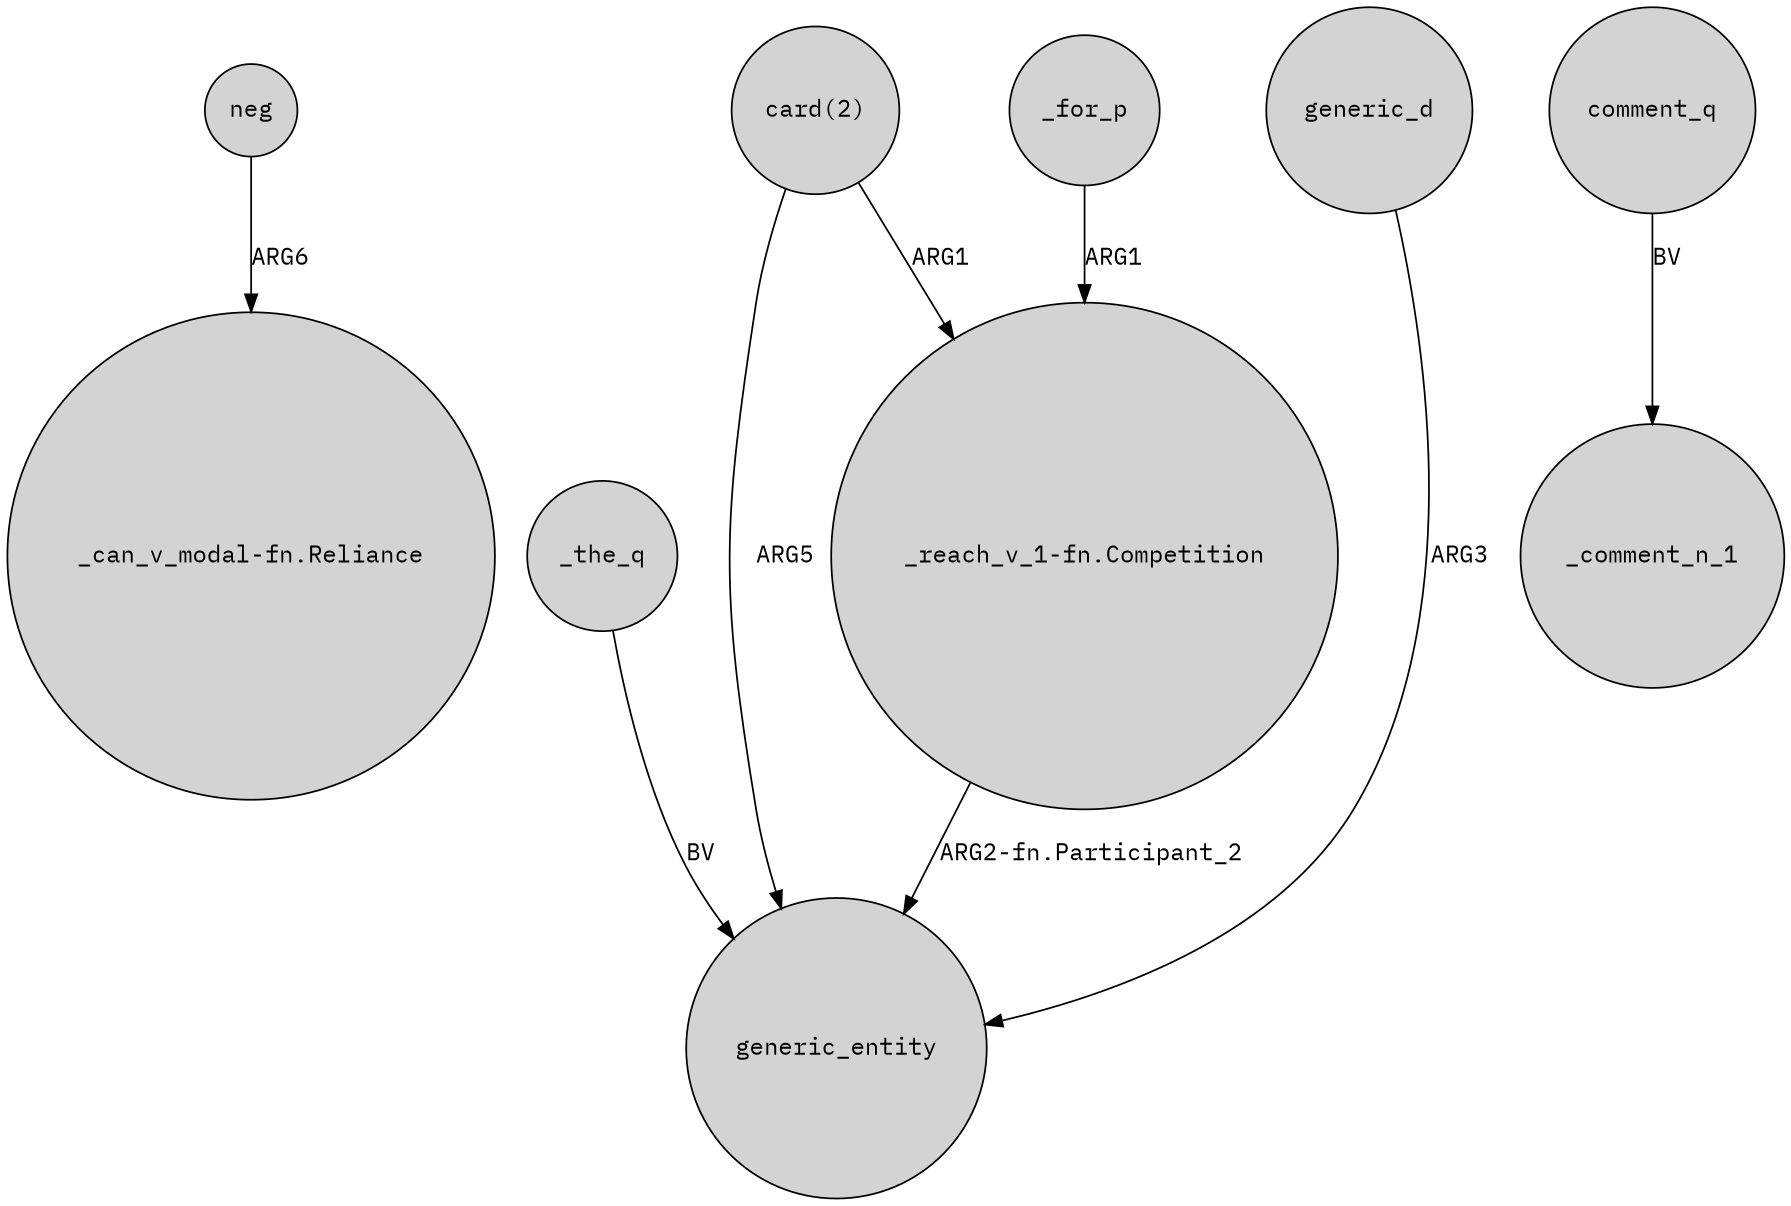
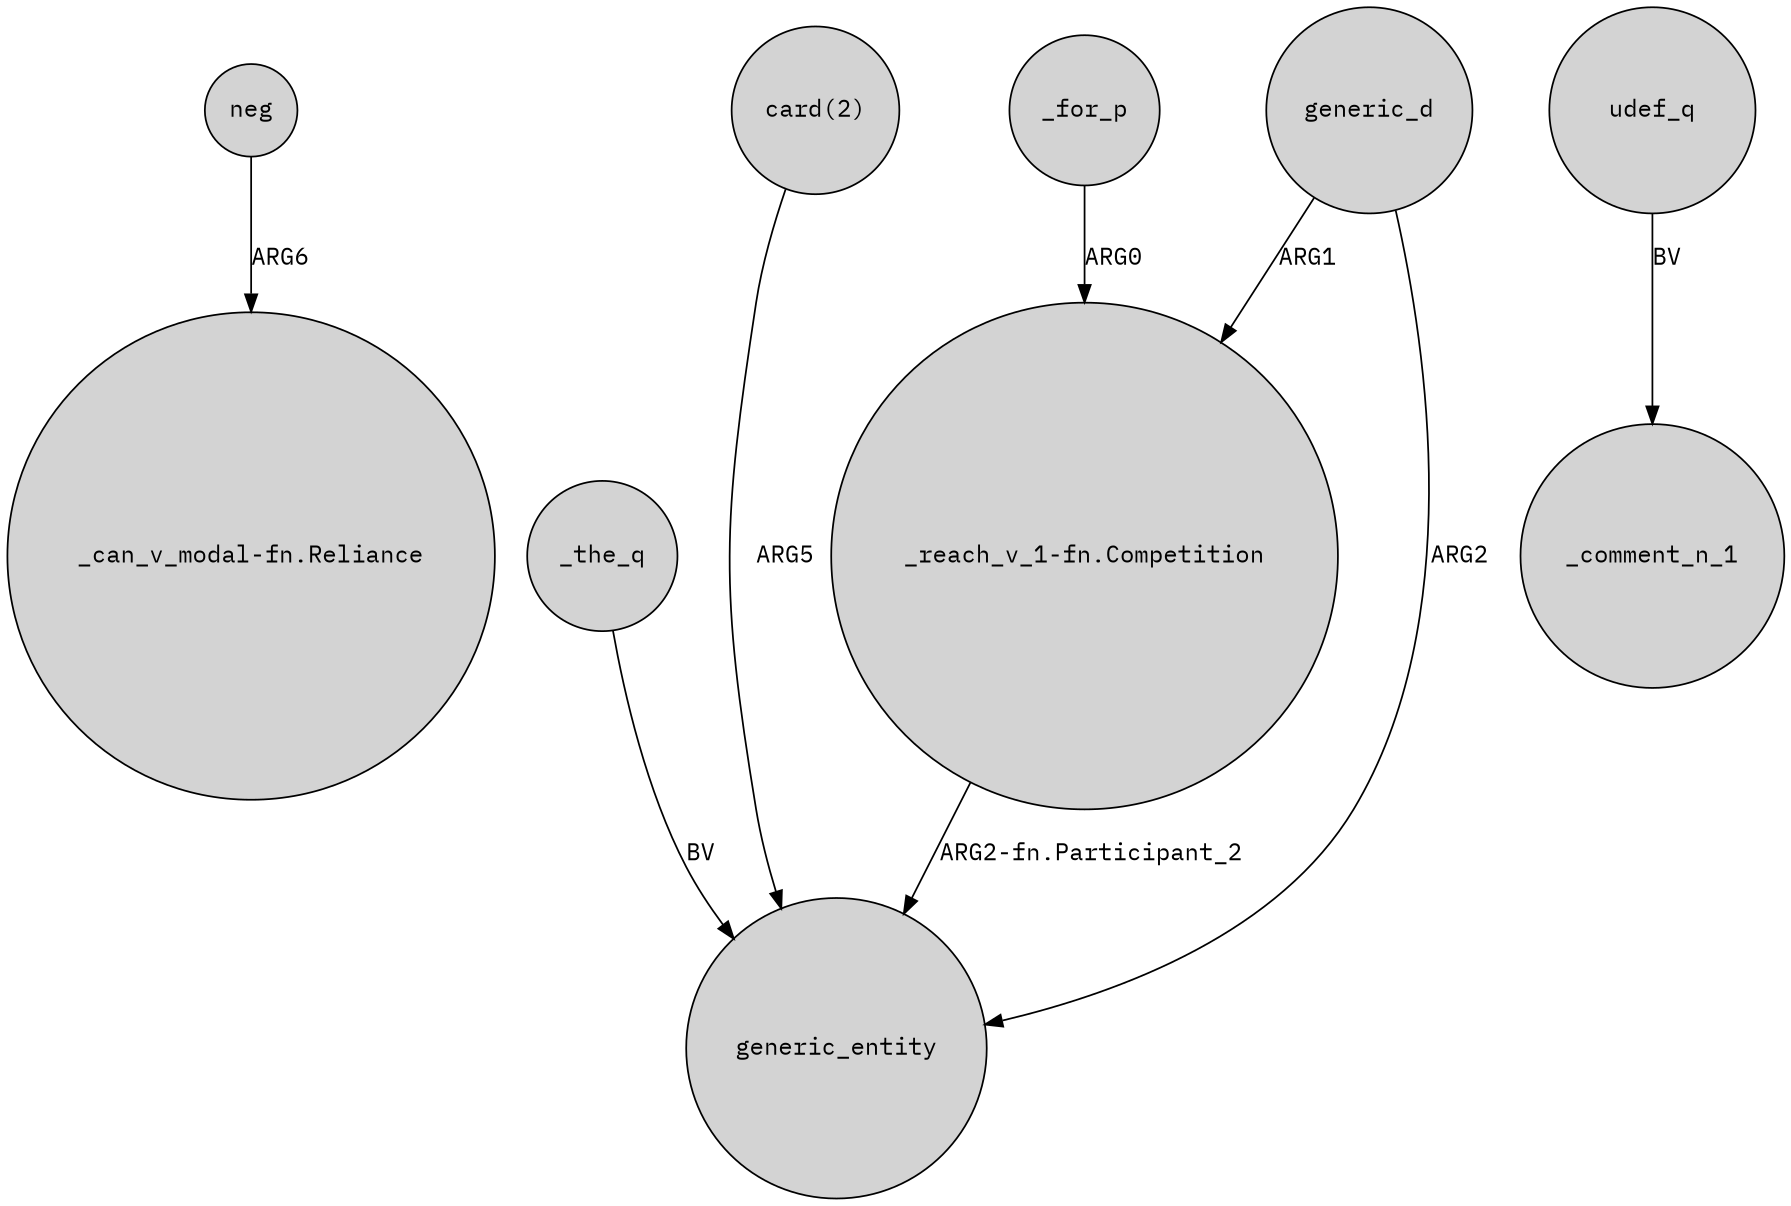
  digraph {
    fontname="IBM Plex Mono"
    node [fontname="IBM Plex Mono" shape=circle style=filled]
    edge [fontname="IBM Plex Mono"]
    neg
    "_can_v_modal-fn.Reliance"
    "_reach_v_1-fn.Competition"
    generic_entity
-   udef_q [label=comment_q]
+   udef_q
    _comment_n_1
    _the_q
    "card(2)"
    _for_p
    n10 [label=generic_d]
    neg -> "_can_v_modal-fn.Reliance" [label=ARG6]
    "_reach_v_1-fn.Competition" -> generic_entity [label="ARG2-fn.Participant_2"]
    udef_q -> _comment_n_1 [label=BV]
    _the_q -> generic_entity [label=BV]
    "card(2)" -> generic_entity [label=ARG5]
-   _for_p -> "_reach_v_1-fn.Competition" [label=ARG1]
-   "card(2)" -> "_reach_v_1-fn.Competition" [label=ARG1]
-   n10 -> generic_entity [label=ARG3]
+   _for_p -> "_reach_v_1-fn.Competition" [label=ARG0]
+   n10 -> "_reach_v_1-fn.Competition" [label=ARG1]
+   n10 -> generic_entity [label=ARG2]
  }
